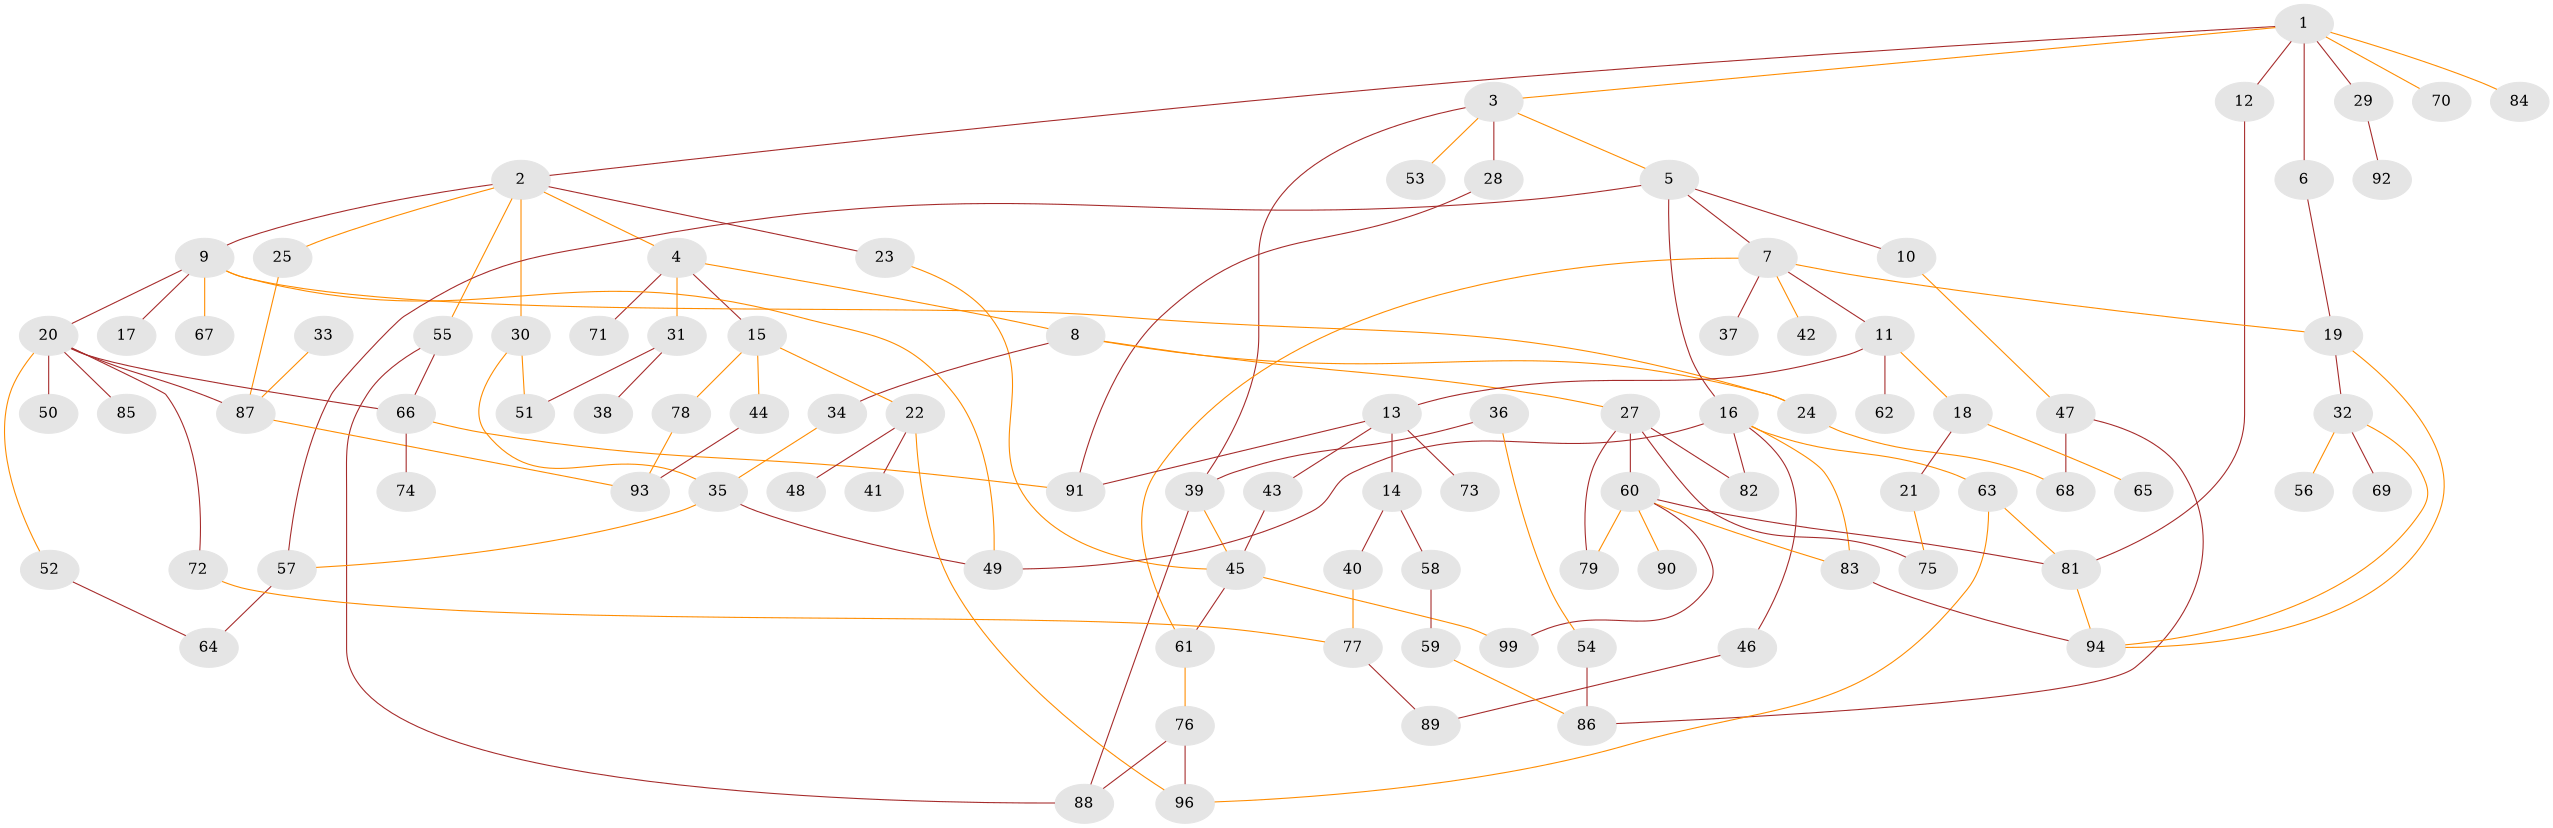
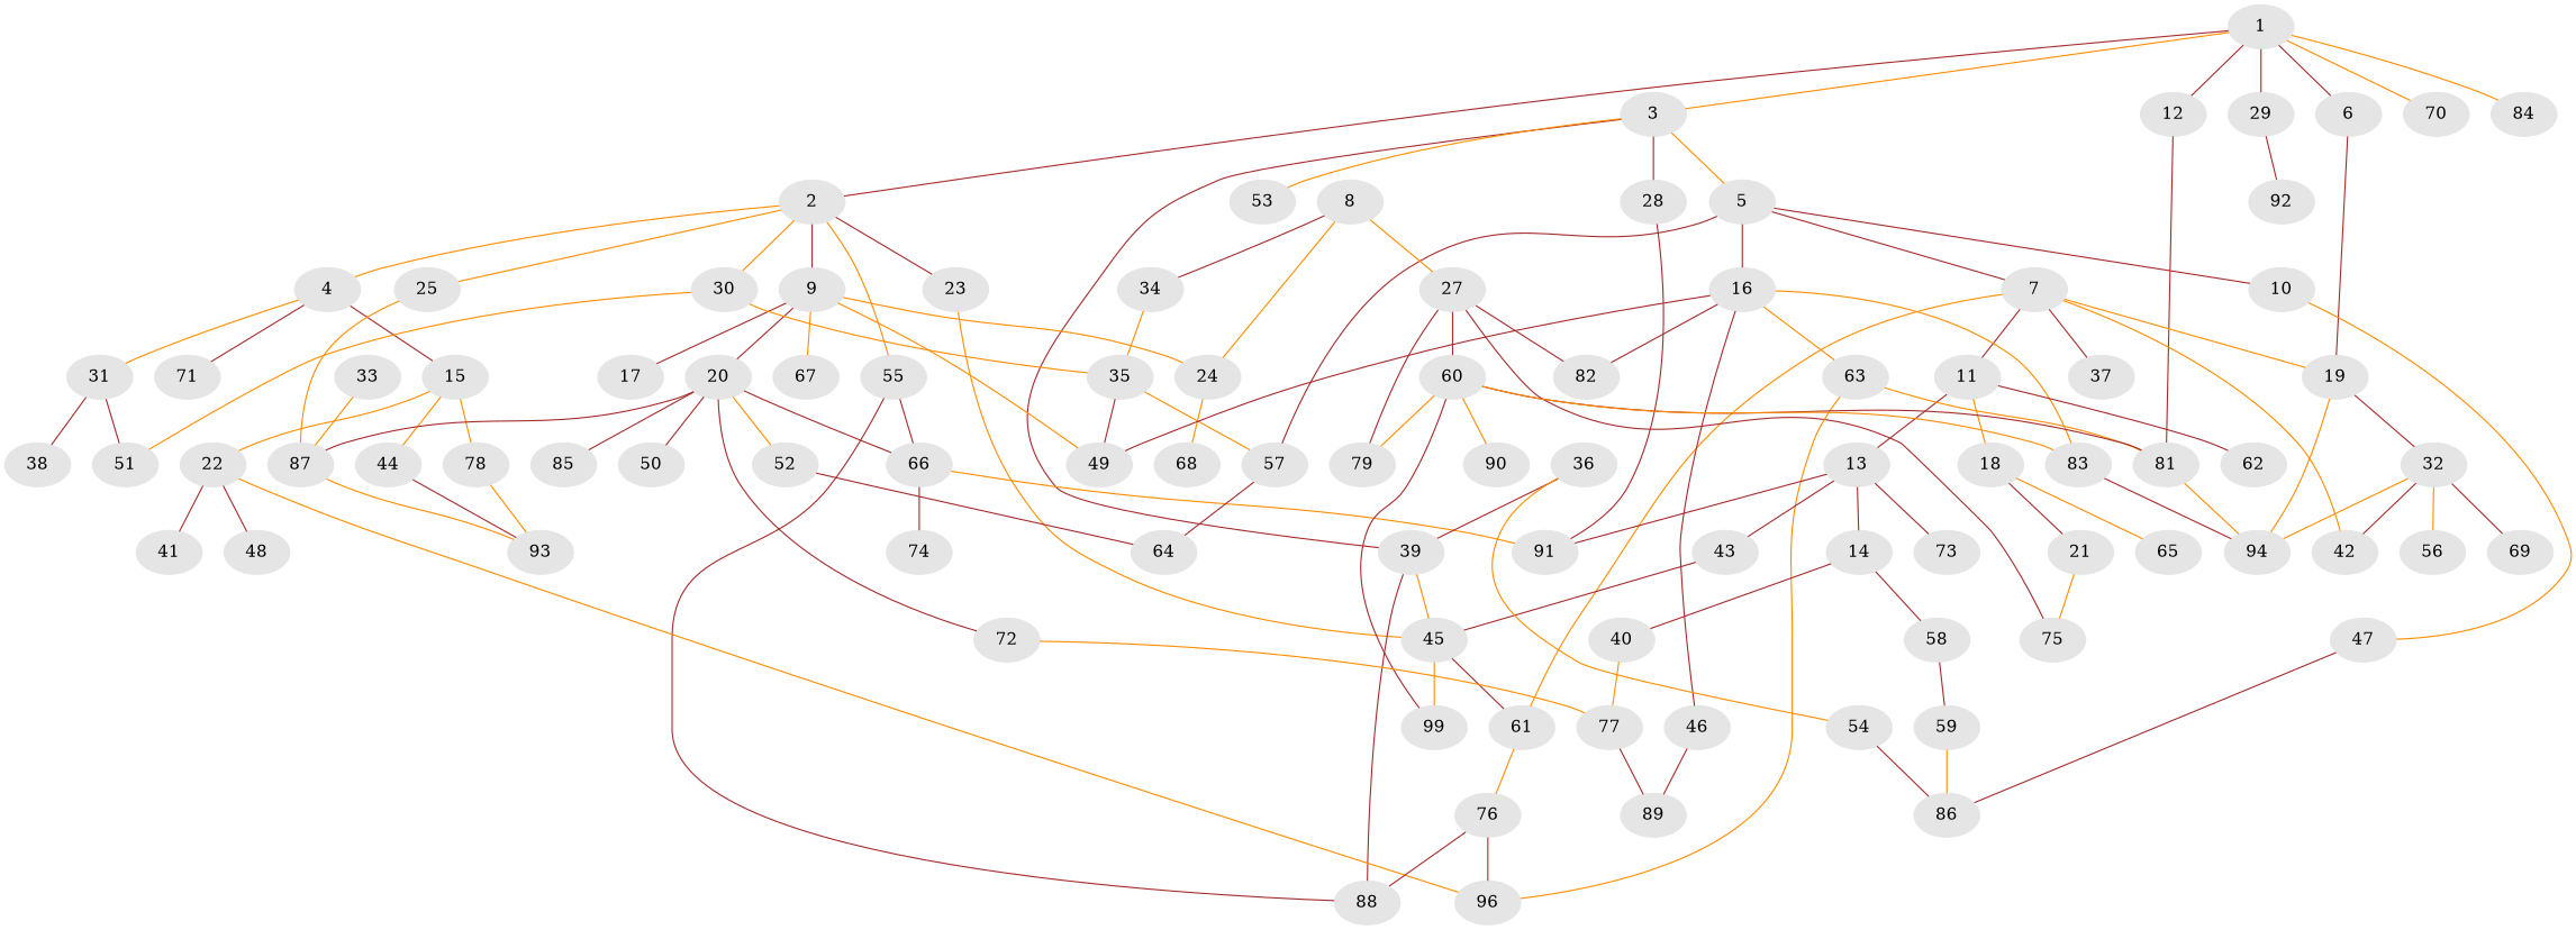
  graph {
    node [color=gray90 style=filled]
    edge [color=brown]
    1
    2
    3
    6
    12
    29
    70
    84
    4
    9
    23
    25
    30
    55
    5
    28
    39
    53
    19
    81
    92
    8
    15
    31
    71
    24
    17
    20
    49
    67
    45
    87
    35
    51
    66
    88
    7
    10
    16
    57
    91
    27
    34
    22
    44
    78
    38
    11
    37
    42
    61
    47
    46
    63
    82
    83
    64
    32
    94
    13
    18
    62
    76
    68
    75
    60
    79
    50
    52
    72
    85
    86
    14
    43
    73
    21
    65
    40
    58
    77
    59
    41
    48
    96
    93
    89
    56
    69
    33
    74
    n91 [label=99]
    36
    54
    90
    1 -- 2
    1 -- 3 [color=darkorange]
    1 -- 6
    1 -- 12
    1 -- 29
    1 -- 70 [color=darkorange]
    1 -- 84 [color=darkorange]
    2 -- 4 [color=darkorange]
    2 -- 9
    2 -- 23
    2 -- 25 [color=darkorange]
    2 -- 30 [color=darkorange]
    2 -- 55 [color=darkorange]
    3 -- 5 [color=darkorange]
    3 -- 28
    3 -- 39
    3 -- 53 [color=darkorange]
    6 -- 19
    12 -- 81
    29 -- 92
-   4 -- 8 [color=darkorange]
    4 -- 15
    4 -- 31 [color=darkorange]
    4 -- 71
    9 -- 24 [color=darkorange]
    9 -- 17
    9 -- 20
    9 -- 49 [color=darkorange]
    9 -- 67 [color=darkorange]
    23 -- 45 [color=darkorange]
    25 -- 87 [color=darkorange]
    30 -- 35 [color=darkorange]
    30 -- 51 [color=darkorange]
    55 -- 66
    55 -- 88
    5 -- 7
    5 -- 10
    5 -- 16
    5 -- 57
    28 -- 91
    39 -- 45 [color=darkorange]
    39 -- 88
    19 -- 32
    19 -- 94 [color=darkorange]
    81 -- 94 [color=darkorange]
    8 -- 24 [color=darkorange]
    8 -- 27 [color=darkorange]
    8 -- 34
    15 -- 22 [color=darkorange]
    15 -- 44 [color=darkorange]
    15 -- 78 [color=darkorange]
    31 -- 51
    31 -- 38
    24 -- 68 [color=darkorange]
    20 -- 87
    20 -- 66
    20 -- 50
    20 -- 52 [color=darkorange]
    20 -- 72
    20 -- 85
    45 -- 61
    45 -- n91 [color=darkorange]
    87 -- 93 [color=darkorange]
    35 -- 49
    35 -- 57 [color=darkorange]
    66 -- 91 [color=darkorange]
    66 -- 74
    7 -- 19 [color=darkorange]
    7 -- 11
    7 -- 37
    7 -- 42 [color=darkorange]
    7 -- 61 [color=darkorange]
    10 -- 47 [color=darkorange]
    16 -- 49
    16 -- 46
    16 -- 63 [color=darkorange]
    16 -- 82
    16 -- 83 [color=darkorange]
    57 -- 64
    27 -- 82
    27 -- 75
    27 -- 60
    27 -- 79
    34 -- 35 [color=darkorange]
    22 -- 41
    22 -- 48
    22 -- 96 [color=darkorange]
    44 -- 93
    78 -- 93 [color=darkorange]
    11 -- 13
    11 -- 18 [color=darkorange]
    11 -- 62
    61 -- 76 [color=darkorange]
-   47 -- 68
    47 -- 86
    46 -- 89
    63 -- 81 [color=darkorange]
    63 -- 96 [color=darkorange]
    83 -- 94
+   32 -- 42
    32 -- 94 [color=darkorange]
    32 -- 56 [color=darkorange]
    32 -- 69
    13 -- 91
    13 -- 14
    13 -- 43
    13 -- 73
    18 -- 21
    18 -- 65 [color=darkorange]
    76 -- 88
    76 -- 96
    60 -- 81
    60 -- 83 [color=darkorange]
    60 -- 79 [color=darkorange]
    60 -- n91
    60 -- 90 [color=darkorange]
    52 -- 64
    72 -- 77 [color=darkorange]
    14 -- 40
    14 -- 58
    43 -- 45
    21 -- 75 [color=darkorange]
    40 -- 77 [color=darkorange]
    58 -- 59
    77 -- 89
    59 -- 86 [color=darkorange]
    33 -- 87 [color=darkorange]
    36 -- 39
    36 -- 54 [color=darkorange]
    54 -- 86
  }
